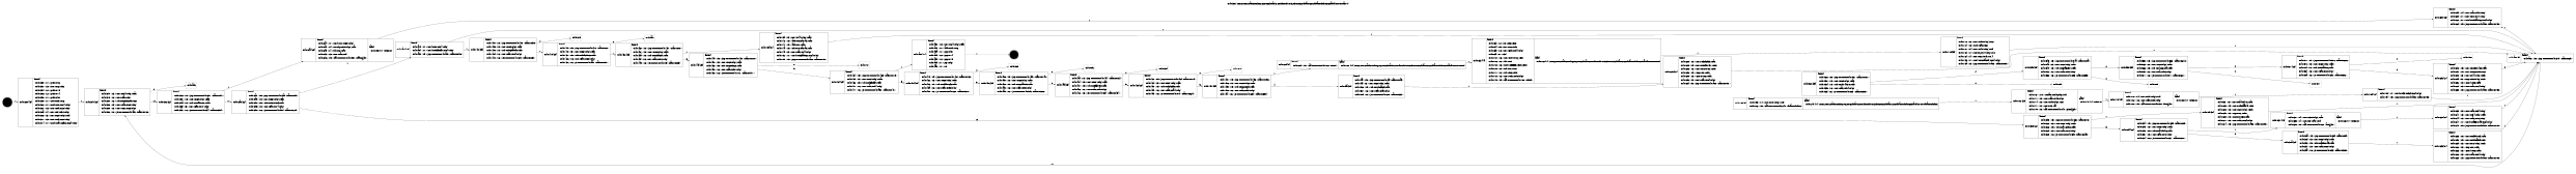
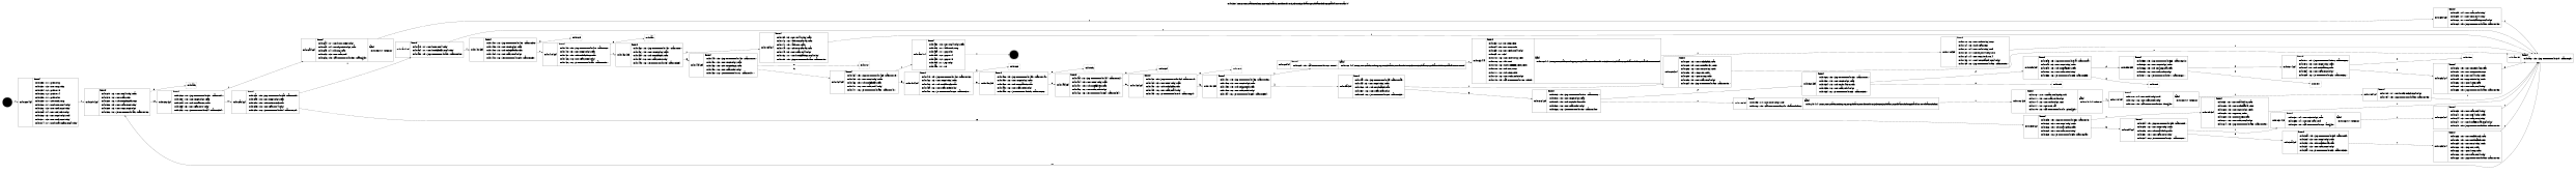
  digraph {
    label="0x401350 (/mnt/c/Users/mathe/Desktop/tcc/POCII/binaries/extr_linuxdriversi2cbussesi2c-diolan-u2c.c_diolan_usb_func_Final-ollvm.out::main(0))"
    labelloc=t
    rankdir=LR
    node [shape=record]
    Entry [fillcolor=black height=0.3 shape=circle style=filled width=0.3]
    n2 [label="{\n     0x401350 [43]\l\n     | [instrs]\l\n     &nbsp;&nbsp;0x401350 \<+1\>: push %rbp\l\n     &nbsp;&nbsp;0x401351 \<+3\>: mov %rsp,%rbp\l\n     &nbsp;&nbsp;0x401354 \<+2\>: push %r15\l\n     &nbsp;&nbsp;0x401356 \<+2\>: push %r14\l\n     &nbsp;&nbsp;0x401358 \<+1\>: push %rbx\l\n     &nbsp;&nbsp;0x401359 \<+7\>: sub $0xd8,%rsp\l\n     &nbsp;&nbsp;0x401360 \<+7\>: movl $0x0,-0x24(%rbp)\l\n     &nbsp;&nbsp;0x401367 \<+3\>: mov %edi,-0x28(%rbp)\l\n     &nbsp;&nbsp;0x40136a \<+4\>: mov %rsi,-0x30(%rbp)\l\n     &nbsp;&nbsp;0x40136e \<+3\>: mov -0x28(%rbp),%edi\l\n     &nbsp;&nbsp;0x401371 \<+3\>: mov %edi,-0x20(%rbp)\l\n     &nbsp;&nbsp;0x401374 \<+7\>: movl $0xa116df0c,-0x64(%rbp)\l\n  }"]
    n3 [label="{\n     0x40137b [23]\l\n     | [instrs]\l\n     &nbsp;&nbsp;0x40137b \<+3\>: mov -0x64(%rbp),%eax\l\n     &nbsp;&nbsp;0x40137e \<+2\>: mov %eax,%ecx\l\n     &nbsp;&nbsp;0x401380 \<+6\>: sub $0x86d9ccdd,%ecx\l\n     &nbsp;&nbsp;0x401386 \<+3\>: mov %eax,-0x68(%rbp)\l\n     &nbsp;&nbsp;0x401389 \<+3\>: mov %ecx,-0x6c(%rbp)\l\n     &nbsp;&nbsp;0x40138c \<+6\>: je 0000000000401adc \<main+0x78c\>\l\n  }"]
    n4 [label="{\n     0x401adc\l\n  }" style=dashed]
    n5 [label="{\n     0x401392 [22]\l\n     | [instrs]\l\n     &nbsp;&nbsp;0x401392 \<+5\>: jmp 0000000000401397 \<main+0x47\>\l\n     &nbsp;&nbsp;0x401397 \<+3\>: mov -0x68(%rbp),%eax\l\n     &nbsp;&nbsp;0x40139a \<+5\>: sub $0x8dbb7e31,%eax\l\n     &nbsp;&nbsp;0x40139f \<+3\>: mov %eax,-0x70(%rbp)\l\n     &nbsp;&nbsp;0x4013a2 \<+6\>: je 00000000004016a4 \<main+0x354\>\l\n  }"]
    n6 [label="{\n     0x4016a4 [23]\l\n     | [instrs]\l\n     &nbsp;&nbsp;0x4016a4 \<+7\>: movl $0x1,-0x38(%rbp)\l\n     &nbsp;&nbsp;0x4016ab \<+4\>: movslq -0x38(%rbp),%rax\l\n     &nbsp;&nbsp;0x4016af \<+4\>: shl $0x2,%rax\l\n     &nbsp;&nbsp;0x4016b3 \<+3\>: mov %rax,%rdi\l\n     &nbsp;&nbsp;0x4016b6 \<+5\>: call 0000000000401050 \<malloc@plt\>\l\n     | [calls]\l\n     &nbsp;&nbsp;0x401050 \{1\} (unknown)\l\n  }"]
    n7 [label="{\n     0x4013a8 [22]\l\n     | [instrs]\l\n     &nbsp;&nbsp;0x4013a8 \<+5\>: jmp 00000000004013ad \<main+0x5d\>\l\n     &nbsp;&nbsp;0x4013ad \<+3\>: mov -0x68(%rbp),%eax\l\n     &nbsp;&nbsp;0x4013b0 \<+5\>: sub $0x9318c9cf,%eax\l\n     &nbsp;&nbsp;0x4013b5 \<+3\>: mov %eax,-0x74(%rbp)\l\n     &nbsp;&nbsp;0x4013b8 \<+6\>: je 0000000000401a7d \<main+0x72d\>\l\n  }"]
    n8 [label="{\n     0x4016bb [23]\l\n     | [instrs]\l\n     &nbsp;&nbsp;0x4016bb \<+4\>: mov %rax,-0x40(%rbp)\l\n     &nbsp;&nbsp;0x4016bf \<+7\>: movl $0x0,-0x44(%rbp)\l\n     &nbsp;&nbsp;0x4016c6 \<+7\>: movl $0x53fa996c,-0x64(%rbp)\l\n     &nbsp;&nbsp;0x4016cd \<+5\>: jmp 0000000000401ae8 \<main+0x798\>\l\n  }"]
    n9 [label="{\n     0x401a7d [19]\l\n     | [instrs]\l\n     &nbsp;&nbsp;0x401a7d \<+7\>: movl $0x0,-0x24(%rbp)\l\n     &nbsp;&nbsp;0x401a84 \<+7\>: movl $0xd5f5dff7,-0x64(%rbp)\l\n     &nbsp;&nbsp;0x401a8b \<+5\>: jmp 0000000000401ae8 \<main+0x798\>\l\n  }"]
    n10 [label="{\n     0x4013be [22]\l\n     | [instrs]\l\n     &nbsp;&nbsp;0x4013be \<+5\>: jmp 00000000004013c3 \<main+0x73\>\l\n     &nbsp;&nbsp;0x4013c3 \<+3\>: mov -0x68(%rbp),%eax\l\n     &nbsp;&nbsp;0x4013c6 \<+5\>: sub $0xa116df0c,%eax\l\n     &nbsp;&nbsp;0x4013cb \<+3\>: mov %eax,-0x78(%rbp)\l\n     &nbsp;&nbsp;0x4013ce \<+6\>: je 00000000004015fe \<main+0x2ae\>\l\n  }"]
    Exit [fillcolor=black height=0.3 peripheries=2 shape=circle style=filled width=0.3]
    n12 [label="{\n     0x401ae8 [5]\l\n     | [instrs]\l\n     &nbsp;&nbsp;0x401ae8 \<+5\>: jmp 000000000040137b \<main+0x2b\>\l\n  }"]
    n13 [label="{\n     0x401400 [25]\l\n     | [instrs]\l\n     &nbsp;&nbsp;0x401400 \<+5\>: jmp 0000000000401405 \<main+0xb5\>\l\n     &nbsp;&nbsp;0x401405 \<+3\>: mov -0x68(%rbp),%eax\l\n     &nbsp;&nbsp;0x401408 \<+5\>: sub $0xb65aa849,%eax\l\n     &nbsp;&nbsp;0x40140d \<+6\>: mov %eax,-0x84(%rbp)\l\n     &nbsp;&nbsp;0x401413 \<+6\>: je 0000000000401619 \<main+0x2c9\>\l\n  }"]
    n14 [label="{\n     0x4015fe [27]\l\n     | [instrs]\l\n     &nbsp;&nbsp;0x4015fe \<+5\>: mov $0xa41fe416,%eax\l\n     &nbsp;&nbsp;0x401603 \<+5\>: mov $0xb65aa849,%ecx\l\n     &nbsp;&nbsp;0x401608 \<+3\>: mov -0x20(%rbp),%edx\l\n     &nbsp;&nbsp;0x40160b \<+3\>: cmp $0x2,%edx\l\n     &nbsp;&nbsp;0x40160e \<+3\>: cmovne %ecx,%eax\l\n     &nbsp;&nbsp;0x401611 \<+3\>: mov %eax,-0x64(%rbp)\l\n     &nbsp;&nbsp;0x401614 \<+5\>: jmp 0000000000401ae8 \<main+0x798\>\l\n  }"]
    n15 [label="{\n     0x4013d4 [22]\l\n     | [instrs]\l\n     &nbsp;&nbsp;0x4013d4 \<+5\>: jmp 00000000004013d9 \<main+0x89\>\l\n     &nbsp;&nbsp;0x4013d9 \<+3\>: mov -0x68(%rbp),%eax\l\n     &nbsp;&nbsp;0x4013dc \<+5\>: sub $0xa41fe416,%eax\l\n     &nbsp;&nbsp;0x4013e1 \<+3\>: mov %eax,-0x7c(%rbp)\l\n     &nbsp;&nbsp;0x4013e4 \<+6\>: je 0000000000401631 \<main+0x2e1\>\l\n  }"]
    n16 [label="{\n     0x40178d [12]\l\n     | [instrs]\l\n     &nbsp;&nbsp;0x40178d \<+7\>: movl $0x9318c9cf,-0x64(%rbp)\l\n     &nbsp;&nbsp;0x401794 \<+5\>: jmp 0000000000401ae8 \<main+0x798\>\l\n  }"]
    n17 [label="{\n     0x401631 [13]\l\n     | [instrs]\l\n     &nbsp;&nbsp;0x401631 \<+4\>: mov -0x30(%rbp),%rax\l\n     &nbsp;&nbsp;0x401635 \<+4\>: mov 0x8(%rax),%rdi\l\n     &nbsp;&nbsp;0x401639 \<+5\>: call 0000000000401060 \<atoi@plt\>\l\n     | [calls]\l\n     &nbsp;&nbsp;0x401060 \{1\} (unknown)\l\n  }"]
    n18 [label="{\n     0x4013ea [22]\l\n     | [instrs]\l\n     &nbsp;&nbsp;0x4013ea \<+5\>: jmp 00000000004013ef \<main+0x9f\>\l\n     &nbsp;&nbsp;0x4013ef \<+3\>: mov -0x68(%rbp),%eax\l\n     &nbsp;&nbsp;0x4013f2 \<+5\>: sub $0xa85001af,%eax\l\n     &nbsp;&nbsp;0x4013f7 \<+3\>: mov %eax,-0x80(%rbp)\l\n     &nbsp;&nbsp;0x4013fa \<+6\>: je 0000000000401653 \<main+0x303\>\l\n  }"]
    n19 [label="{\n     0x40177e [15]\l\n     | [instrs]\l\n     &nbsp;&nbsp;0x40177e \<+4\>: mov -0x40(%rbp),%rdi\l\n     &nbsp;&nbsp;0x401782 \<+6\>: mov %eax,-0xdc(%rbp)\l\n     &nbsp;&nbsp;0x401788 \<+5\>: call 0000000000401030 \<free@plt\>\l\n     | [calls]\l\n     &nbsp;&nbsp;0x401030 \{1\} (unknown)\l\n  }"]
    n20 [label="{\n     0x40163e [21]\l\n     | [instrs]\l\n     &nbsp;&nbsp;0x40163e \<+3\>: mov %eax,-0x34(%rbp)\l\n     &nbsp;&nbsp;0x401641 \<+3\>: mov -0x34(%rbp),%eax\l\n     &nbsp;&nbsp;0x401644 \<+3\>: mov %eax,-0x1c(%rbp)\l\n     &nbsp;&nbsp;0x401647 \<+7\>: movl $0xa85001af,-0x64(%rbp)\l\n     &nbsp;&nbsp;0x40164e \<+5\>: jmp 0000000000401ae8 \<main+0x798\>\l\n  }"]
    n21 [label="{\n     0x401653 [27]\l\n     | [instrs]\l\n     &nbsp;&nbsp;0x401653 \<+5\>: mov $0xdfd01cd3,%eax\l\n     &nbsp;&nbsp;0x401658 \<+5\>: mov $0x1f06a90f,%ecx\l\n     &nbsp;&nbsp;0x40165d \<+3\>: mov -0x1c(%rbp),%edx\l\n     &nbsp;&nbsp;0x401660 \<+3\>: cmp $0x1,%edx\l\n     &nbsp;&nbsp;0x401663 \<+3\>: cmovl %ecx,%eax\l\n     &nbsp;&nbsp;0x401666 \<+3\>: mov %eax,-0x64(%rbp)\l\n     &nbsp;&nbsp;0x401669 \<+5\>: jmp 0000000000401ae8 \<main+0x798\>\l\n  }"]
    n22 [label="{\n     0x401767 [23]\l\n     | [instrs]\l\n     &nbsp;&nbsp;0x401767 \<+10\>: movabs $0x4020d6,%rdi\l\n     &nbsp;&nbsp;0x401771 \<+3\>: mov %eax,-0x48(%rbp)\l\n     &nbsp;&nbsp;0x401774 \<+3\>: mov -0x48(%rbp),%esi\l\n     &nbsp;&nbsp;0x401777 \<+2\>: mov $0x0,%al\l\n     &nbsp;&nbsp;0x401779 \<+5\>: call 0000000000401040 \<printf@plt\>\l\n     | [calls]\l\n     &nbsp;&nbsp;0x401040 \{1\} (unknown)\l\n  }"]
    n23 [label="{\n     0x401619\l\n  }" style=dashed]
    n24 [label="{\n     0x401419 [25]\l\n     | [instrs]\l\n     &nbsp;&nbsp;0x401419 \<+5\>: jmp 000000000040141e \<main+0xce\>\l\n     &nbsp;&nbsp;0x40141e \<+3\>: mov -0x68(%rbp),%eax\l\n     &nbsp;&nbsp;0x401421 \<+5\>: sub $0xbd52556e,%eax\l\n     &nbsp;&nbsp;0x401426 \<+6\>: mov %eax,-0x88(%rbp)\l\n     &nbsp;&nbsp;0x40142c \<+6\>: je 0000000000401aa1 \<main+0x751\>\l\n  }"]
    n25 [label="{\n     0x40171e [33]\l\n     | [instrs]\l\n     &nbsp;&nbsp;0x40171e \<+6\>: mov -0xd8(%rbp),%ecx\l\n     &nbsp;&nbsp;0x401724 \<+3\>: imul %eax,%ecx\l\n     &nbsp;&nbsp;0x401727 \<+4\>: mov -0x40(%rbp),%rdi\l\n     &nbsp;&nbsp;0x40172b \<+4\>: movslq -0x44(%rbp),%r8\l\n     &nbsp;&nbsp;0x40172f \<+4\>: mov %ecx,(%rdi,%r8,4)\l\n     &nbsp;&nbsp;0x401733 \<+7\>: movl $0xc05a60f7,-0x64(%rbp)\l\n     &nbsp;&nbsp;0x40173a \<+5\>: jmp 0000000000401ae8 \<main+0x798\>\l\n  }"]
    n26 [label="{\n     0x401aa1\l\n  }" style=dashed]
    n27 [label="{\n     0x401432 [25]\l\n     | [instrs]\l\n     &nbsp;&nbsp;0x401432 \<+5\>: jmp 0000000000401437 \<main+0xe7\>\l\n     &nbsp;&nbsp;0x401437 \<+3\>: mov -0x68(%rbp),%eax\l\n     &nbsp;&nbsp;0x40143a \<+5\>: sub $0xc05a60f7,%eax\l\n     &nbsp;&nbsp;0x40143f \<+6\>: mov %eax,-0x8c(%rbp)\l\n     &nbsp;&nbsp;0x401445 \<+6\>: je 000000000040173f \<main+0x3ef\>\l\n  }"]
    n28 [label="{\n     0x4016f2 [44]\l\n     | [instrs]\l\n     &nbsp;&nbsp;0x4016f2 \<+2\>: xor %ecx,%ecx\l\n     &nbsp;&nbsp;0x4016f4 \<+5\>: mov $0x2,%edx\l\n     &nbsp;&nbsp;0x4016f9 \<+6\>: mov %edx,-0xd4(%rbp)\l\n     &nbsp;&nbsp;0x4016ff \<+1\>: cltd\l\n     &nbsp;&nbsp;0x401700 \<+6\>: mov -0xd4(%rbp),%esi\l\n     &nbsp;&nbsp;0x401706 \<+2\>: idiv %esi\l\n     &nbsp;&nbsp;0x401708 \<+6\>: imul $0xfffffffe,%edx,%edx\l\n     &nbsp;&nbsp;0x40170e \<+3\>: sub $0x1,%ecx\l\n     &nbsp;&nbsp;0x401711 \<+2\>: sub %ecx,%edx\l\n     &nbsp;&nbsp;0x401713 \<+6\>: mov %edx,-0xd8(%rbp)\l\n     &nbsp;&nbsp;0x401719 \<+5\>: call 0000000000401160 \<next_i\>\l\n     | [calls]\l\n     &nbsp;&nbsp;0x401160 \{1\} (/mnt/c/Users/mathe/Desktop/tcc/POCII/binaries/extr_linuxdriversi2cbussesi2c-diolan-u2c.c_diolan_usb_func_Final-ollvm.out::next_i)\l\n  }"]
    n29 [label="{\n     0x40173f [31]\l\n     | [instrs]\l\n     &nbsp;&nbsp;0x40173f \<+3\>: mov -0x44(%rbp),%eax\l\n     &nbsp;&nbsp;0x401742 \<+5\>: add $0xc75a87a5,%eax\l\n     &nbsp;&nbsp;0x401747 \<+3\>: add $0x1,%eax\l\n     &nbsp;&nbsp;0x40174a \<+5\>: sub $0xc75a87a5,%eax\l\n     &nbsp;&nbsp;0x40174f \<+3\>: mov %eax,-0x44(%rbp)\l\n     &nbsp;&nbsp;0x401752 \<+7\>: movl $0x53fa996c,-0x64(%rbp)\l\n     &nbsp;&nbsp;0x401759 \<+5\>: jmp 0000000000401ae8 \<main+0x798\>\l\n  }"]
    n30 [label="{\n     0x40144b [25]\l\n     | [instrs]\l\n     &nbsp;&nbsp;0x40144b \<+5\>: jmp 0000000000401450 \<main+0x100\>\l\n     &nbsp;&nbsp;0x401450 \<+3\>: mov -0x68(%rbp),%eax\l\n     &nbsp;&nbsp;0x401453 \<+5\>: sub $0xce5dc023,%eax\l\n     &nbsp;&nbsp;0x401458 \<+6\>: mov %eax,-0x90(%rbp)\l\n     &nbsp;&nbsp;0x40145e \<+6\>: je 00000000004017c7 \<main+0x477\>\l\n  }"]
    n31 [label="{\n     0x401590\l\n  }" style=dashed]
    n32 [label="{\n     0x4017c7\l\n  }" style=dashed]
    n33 [label="{\n     0x401464 [25]\l\n     | [instrs]\l\n     &nbsp;&nbsp;0x401464 \<+5\>: jmp 0000000000401469 \<main+0x119\>\l\n     &nbsp;&nbsp;0x401469 \<+3\>: mov -0x68(%rbp),%eax\l\n     &nbsp;&nbsp;0x40146c \<+5\>: sub $0xd5f5dff7,%eax\l\n     &nbsp;&nbsp;0x401471 \<+6\>: mov %eax,-0x94(%rbp)\l\n     &nbsp;&nbsp;0x401477 \<+6\>: je 0000000000401a90 \<main+0x740\>\l\n  }"]
    n34 [label="{\n     0x4016d2 [27]\l\n     | [instrs]\l\n     &nbsp;&nbsp;0x4016d2 \<+5\>: mov $0x292b1488,%eax\l\n     &nbsp;&nbsp;0x4016d7 \<+5\>: mov $0x322888b,%ecx\l\n     &nbsp;&nbsp;0x4016dc \<+3\>: mov -0x44(%rbp),%edx\l\n     &nbsp;&nbsp;0x4016df \<+3\>: cmp -0x38(%rbp),%edx\l\n     &nbsp;&nbsp;0x4016e2 \<+3\>: cmovl %ecx,%eax\l\n     &nbsp;&nbsp;0x4016e5 \<+3\>: mov %eax,-0x64(%rbp)\l\n     &nbsp;&nbsp;0x4016e8 \<+5\>: jmp 0000000000401ae8 \<main+0x798\>\l\n  }"]
    n35 [label="{\n     0x401a90 [17]\l\n     | [instrs]\l\n     &nbsp;&nbsp;0x401a90 \<+3\>: mov -0x24(%rbp),%eax\l\n     &nbsp;&nbsp;0x401a93 \<+7\>: add $0xd8,%rsp\l\n     &nbsp;&nbsp;0x401a9a \<+1\>: pop %rbx\l\n     &nbsp;&nbsp;0x401a9b \<+2\>: pop %r14\l\n     &nbsp;&nbsp;0x401a9d \<+2\>: pop %r15\l\n     &nbsp;&nbsp;0x401a9f \<+1\>: pop %rbp\l\n     &nbsp;&nbsp;0x401aa0 \<+1\>: ret\l\n  }"]
    n36 [label="{\n     0x40147d [25]\l\n     | [instrs]\l\n     &nbsp;&nbsp;0x40147d \<+5\>: jmp 0000000000401482 \<main+0x132\>\l\n     &nbsp;&nbsp;0x401482 \<+3\>: mov -0x68(%rbp),%eax\l\n     &nbsp;&nbsp;0x401485 \<+5\>: sub $0xdfd01cd3,%eax\l\n     &nbsp;&nbsp;0x40148a \<+6\>: mov %eax,-0x98(%rbp)\l\n     &nbsp;&nbsp;0x401490 \<+6\>: je 000000000040166e \<main+0x31e\>\l\n  }"]
    n37 [label="{\n     0x401577 [25]\l\n     | [instrs]\l\n     &nbsp;&nbsp;0x401577 \<+5\>: jmp 000000000040157c \<main+0x22c\>\l\n     &nbsp;&nbsp;0x40157c \<+3\>: mov -0x68(%rbp),%eax\l\n     &nbsp;&nbsp;0x40157f \<+5\>: sub $0x53fa996c,%eax\l\n     &nbsp;&nbsp;0x401584 \<+6\>: mov %eax,-0xc0(%rbp)\l\n     &nbsp;&nbsp;0x40158a \<+6\>: je 00000000004016d2 \<main+0x382\>\l\n  }"]
    n38 [label="{\n     0x40166e\l\n  }" style=dashed]
    n39 [label="{\n     0x401496 [25]\l\n     | [instrs]\l\n     &nbsp;&nbsp;0x401496 \<+5\>: jmp 000000000040149b \<main+0x14b\>\l\n     &nbsp;&nbsp;0x40149b \<+3\>: mov -0x68(%rbp),%eax\l\n     &nbsp;&nbsp;0x40149e \<+5\>: sub $0xe61ab919,%eax\l\n     &nbsp;&nbsp;0x4014a3 \<+6\>: mov %eax,-0x9c(%rbp)\l\n     &nbsp;&nbsp;0x4014a9 \<+6\>: je 00000000004019dc \<main+0x68c\>\l\n  }"]
    n40 [label="{\n     0x401971\l\n  }" style=dashed]
    n41 [label="{\n     0x4019dc\l\n  }" style=dashed]
    n42 [label="{\n     0x4014af [25]\l\n     | [instrs]\l\n     &nbsp;&nbsp;0x4014af \<+5\>: jmp 00000000004014b4 \<main+0x164\>\l\n     &nbsp;&nbsp;0x4014b4 \<+3\>: mov -0x68(%rbp),%eax\l\n     &nbsp;&nbsp;0x4014b7 \<+5\>: sub $0xeff3d79e,%eax\l\n     &nbsp;&nbsp;0x4014bc \<+6\>: mov %eax,-0xa0(%rbp)\l\n     &nbsp;&nbsp;0x4014c2 \<+6\>: je 0000000000401834 \<main+0x4e4\>\l\n  }"]
    n43 [label="{\n     0x40155e [25]\l\n     | [instrs]\l\n     &nbsp;&nbsp;0x40155e \<+5\>: jmp 0000000000401563 \<main+0x213\>\l\n     &nbsp;&nbsp;0x401563 \<+3\>: mov -0x68(%rbp),%eax\l\n     &nbsp;&nbsp;0x401566 \<+5\>: sub $0x428612da,%eax\l\n     &nbsp;&nbsp;0x40156b \<+6\>: mov %eax,-0xbc(%rbp)\l\n     &nbsp;&nbsp;0x401571 \<+6\>: je 0000000000401971 \<main+0x621\>\l\n  }"]
    n44 [label="{\n     0x401834\l\n  }" style=dashed]
    n45 [label="{\n     0x4014c8 [25]\l\n     | [instrs]\l\n     &nbsp;&nbsp;0x4014c8 \<+5\>: jmp 00000000004014cd \<main+0x17d\>\l\n     &nbsp;&nbsp;0x4014cd \<+3\>: mov -0x68(%rbp),%eax\l\n     &nbsp;&nbsp;0x4014d0 \<+5\>: sub $0xfcd3fef8,%eax\l\n     &nbsp;&nbsp;0x4014d5 \<+6\>: mov %eax,-0xa4(%rbp)\l\n     &nbsp;&nbsp;0x4014db \<+6\>: je 000000000040197d \<main+0x62d\>\l\n  }"]
    n46 [label="{\n     0x4018e5\l\n  }" style=dashed]
    n47 [label="{\n     0x40197d\l\n  }" style=dashed]
    n48 [label="{\n     0x4014e1 [25]\l\n     | [instrs]\l\n     &nbsp;&nbsp;0x4014e1 \<+5\>: jmp 00000000004014e6 \<main+0x196\>\l\n     &nbsp;&nbsp;0x4014e6 \<+3\>: mov -0x68(%rbp),%eax\l\n     &nbsp;&nbsp;0x4014e9 \<+5\>: sub $0x322888b,%eax\l\n     &nbsp;&nbsp;0x4014ee \<+6\>: mov %eax,-0xa8(%rbp)\l\n     &nbsp;&nbsp;0x4014f4 \<+6\>: je 00000000004016ed \<main+0x39d\>\l\n  }"]
    n49 [label="{\n     0x401545 [25]\l\n     | [instrs]\l\n     &nbsp;&nbsp;0x401545 \<+5\>: jmp 000000000040154a \<main+0x1fa\>\l\n     &nbsp;&nbsp;0x40154a \<+3\>: mov -0x68(%rbp),%eax\l\n     &nbsp;&nbsp;0x40154d \<+5\>: sub $0x3dae2eb7,%eax\l\n     &nbsp;&nbsp;0x401552 \<+6\>: mov %eax,-0xb8(%rbp)\l\n     &nbsp;&nbsp;0x401558 \<+6\>: je 00000000004018e5 \<main+0x595\>\l\n  }"]
    n50 [label="{\n     0x4016ed [5]\l\n     | [instrs]\l\n     &nbsp;&nbsp;0x4016ed \<+5\>: call 0000000000401160 \<next_i\>\l\n     | [calls]\l\n     &nbsp;&nbsp;0x401160 \{1\} (/mnt/c/Users/mathe/Desktop/tcc/POCII/binaries/extr_linuxdriversi2cbussesi2c-diolan-u2c.c_diolan_usb_func_Final-ollvm.out::next_i)\l\n  }"]
    n51 [label="{\n     0x4014fa [25]\l\n     | [instrs]\l\n     &nbsp;&nbsp;0x4014fa \<+5\>: jmp 00000000004014ff \<main+0x1af\>\l\n     &nbsp;&nbsp;0x4014ff \<+3\>: mov -0x68(%rbp),%eax\l\n     &nbsp;&nbsp;0x401502 \<+5\>: sub $0x1f06a90f,%eax\l\n     &nbsp;&nbsp;0x401507 \<+6\>: mov %eax,-0xac(%rbp)\l\n     &nbsp;&nbsp;0x40150d \<+6\>: je 0000000000401689 \<main+0x339\>\l\n  }"]
    n52 [label="{\n     0x401855\l\n  }" style=dashed]
    n53 [label="{\n     0x401689 [27]\l\n     | [instrs]\l\n     &nbsp;&nbsp;0x401689 \<+5\>: mov $0xfcd3fef8,%eax\l\n     &nbsp;&nbsp;0x40168e \<+5\>: mov $0x8dbb7e31,%ecx\l\n     &nbsp;&nbsp;0x401693 \<+3\>: mov -0x1c(%rbp),%edx\l\n     &nbsp;&nbsp;0x401696 \<+3\>: cmp $0x0,%edx\l\n     &nbsp;&nbsp;0x401699 \<+3\>: cmove %ecx,%eax\l\n     &nbsp;&nbsp;0x40169c \<+3\>: mov %eax,-0x64(%rbp)\l\n     &nbsp;&nbsp;0x40169f \<+5\>: jmp 0000000000401ae8 \<main+0x798\>\l\n  }"]
+   n54 [label="{\n     0x401513 [25]\l\n     | [instrs]\l\n     &nbsp;&nbsp;0x401513 \<+5\>: jmp 0000000000401518 \<main+0x1c8\>\l\n     &nbsp;&nbsp;0x401518 \<+3\>: mov -0x68(%rbp),%eax\l\n     &nbsp;&nbsp;0x40151b \<+5\>: sub $0x292b1488,%eax\l\n     &nbsp;&nbsp;0x401520 \<+6\>: mov %eax,-0xb0(%rbp)\l\n     &nbsp;&nbsp;0x401526 \<+6\>: je 000000000040175e \<main+0x40e\>\l\n  }"]
    n55 [label="{\n     0x40152c [25]\l\n     | [instrs]\l\n     &nbsp;&nbsp;0x40152c \<+5\>: jmp 0000000000401531 \<main+0x1e1\>\l\n     &nbsp;&nbsp;0x401531 \<+3\>: mov -0x68(%rbp),%eax\l\n     &nbsp;&nbsp;0x401534 \<+5\>: sub $0x2b14b57e,%eax\l\n     &nbsp;&nbsp;0x401539 \<+6\>: mov %eax,-0xb4(%rbp)\l\n     &nbsp;&nbsp;0x40153f \<+6\>: je 0000000000401855 \<main+0x505\>\l\n  }"]
    n56 [label="{\n     0x40175e [9]\l\n     | [instrs]\l\n     &nbsp;&nbsp;0x40175e \<+4\>: mov -0x40(%rbp),%rdi\l\n     &nbsp;&nbsp;0x401762 \<+5\>: call 0000000000401240 \<diolan_usb_func\>\l\n     | [calls]\l\n     &nbsp;&nbsp;0x401240 \{1\} (/mnt/c/Users/mathe/Desktop/tcc/POCII/binaries/extr_linuxdriversi2cbussesi2c-diolan-u2c.c_diolan_usb_func_Final-ollvm.out::diolan_usb_func)\l\n  }"]
    Entry -> n2 [label=" 1"]
    n2 -> n3 [label=" 1"]
    n3 -> n4 [label=" 0"]
    n3 -> n5 [label=" 12"]
    n5 -> n6 [label=" 1"]
    n5 -> n7 [label=" 11"]
    n6 -> n8 [label=" 1"]
    n7 -> n9 [label=" 1"]
    n7 -> n10 [label=" 10"]
-   n12 -> n8 [label=" 1"]
+   n8 -> n12 [label=" 1"]
    n9 -> n12 [label=" 1"]
    n9 -> n13 [label=" 7"]
    n10 -> n14 [label=" 1"]
    n10 -> n15 [label=" 9"]
    n12 -> n3 [label=" 11"]
    n13 -> n23 [label=" 0"]
    n13 -> n24 [label=" 7"]
    n14 -> n12 [label=" 1"]
    n15 -> n17 [label=" 1"]
    n15 -> n18 [label=" 8"]
    n16 -> n12 [label=" 1"]
    n17 -> n20 [label=" 1"]
    n18 -> n21 [label=" 1"]
    n19 -> n16 [label=" 1"]
    n20 -> n12 [label=" 1"]
    n21 -> n12 [label=" 1"]
    n22 -> n19 [label=" 1"]
    n24 -> n26 [label=" 0"]
    n24 -> n27 [label=" 7"]
    n25 -> n12 [label=" 1"]
    n27 -> n29 [label=" 1"]
    n27 -> n30 [label=" 6"]
    n28 -> n25 [label=" 1"]
    n29 -> n12 [label=" 1"]
    n30 -> n32 [label=" 0"]
    n30 -> n33 [label=" 6"]
    n33 -> n35 [label=" 1"]
    n33 -> n36 [label=" 5"]
    n34 -> n12 [label=" 2"]
    n35 -> Exit [label=" 1"]
    n36 -> n38 [label=" 0"]
    n36 -> n39 [label=" 5"]
    n37 -> n31 [label=" 0"]
    n37 -> n34 [label=" 2"]
    n39 -> n41 [label=" 0"]
    n39 -> n42 [label=" 5"]
    n42 -> n44 [label=" 0"]
    n42 -> n45 [label=" 5"]
    n43 -> n37 [label=" 2"]
    n43 -> n40 [label=" 0"]
    n45 -> n47 [label=" 0"]
    n45 -> n48 [label=" 5"]
    n48 -> n50 [label=" 1"]
    n48 -> n51 [label=" 4"]
    n49 -> n43 [label=" 2"]
    n49 -> n46 [label=" 0"]
    n50 -> n28 [label=" 1"]
    n51 -> n53 [label=" 1"]
+   n51 -> n54 [label=" 3"]
    n53 -> n12 [label=" 1"]
+   n54 -> n55 [label=" 2"]
+   n54 -> n56 [label=" 1"]
    n55 -> n49 [label=" 2"]
    n55 -> n52 [label=" 0"]
    n56 -> n22 [label=" 1"]
  }
